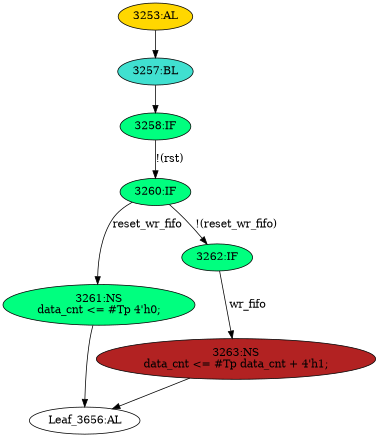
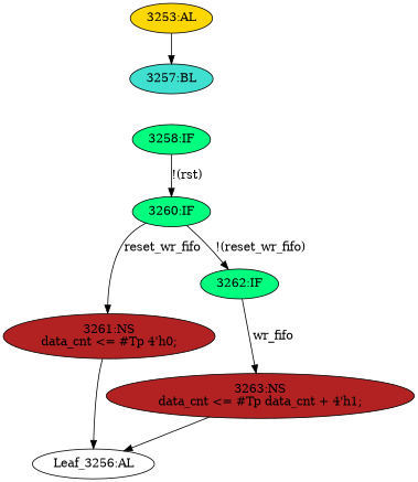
  strict digraph {
    node [fillcolor=springgreen statements="[]" style=filled typ=IfStatement]
    edge [cond="[]" lineno=None]
    n1 [ast="<pyverilog.vparser.ast.IfStatement object at 0x7f44f694fe50>" label="3258:IF"]
    n2 [ast="<pyverilog.vparser.ast.IfStatement object at 0x7f44f694fe90>" label="3260:IF"]
-   n3 [ast="<pyverilog.vparser.ast.NonblockingSubstitution object at 0x7f44f6b1f1d0>" label="3261:NS\ndata_cnt <= #Tp 4'h0;" statements="[<pyverilog.vparser.ast.NonblockingSubstitution object at 0x7f44f6b1f1d0>]" typ=NonblockingSubstitution]
+   n3 [ast="<pyverilog.vparser.ast.NonblockingSubstitution object at 0x7f44f6b1f1d0>" fillcolor=firebrick label="3261:NS\ndata_cnt <= #Tp 4'h0;" statements="[<pyverilog.vparser.ast.NonblockingSubstitution object at 0x7f44f6b1f1d0>]" typ=NonblockingSubstitution]
    n4 [ast="<pyverilog.vparser.ast.IfStatement object at 0x7f44f694fed0>" label="3262:IF"]
-   n5 [def_var="['data_cnt']" label="Leaf_3656:AL" fillcolor="" statements="" style="" typ=""]
+   n5 [def_var="['data_cnt']" label="Leaf_3256:AL" fillcolor="" statements="" style="" typ=""]
    n6 [ast="<pyverilog.vparser.ast.NonblockingSubstitution object at 0x7f44f694ff10>" fillcolor=firebrick label="3263:NS\ndata_cnt <= #Tp data_cnt + 4'h1;" statements="[<pyverilog.vparser.ast.NonblockingSubstitution object at 0x7f44f694ff10>]" typ=NonblockingSubstitution]
    n7 [ast="<pyverilog.vparser.ast.Always object at 0x7f44f6b1f590>" clk_sens=True fillcolor=gold label="3253:AL" sens="['clk', 'rst']" typ=Always use_var="['rst', 'data_cnt', 'reset_wr_fifo', 'wr_fifo']"]
    n8 [ast="<pyverilog.vparser.ast.Block object at 0x7f44f6b1f710>" fillcolor=turquoise label="3257:BL" typ=Block]
    n1 -> n2 [cond="['rst']" label="!(rst)" lineno=3258]
    n2 -> n3 [cond="['reset_wr_fifo']" label=reset_wr_fifo lineno=3260]
    n2 -> n4 [cond="['reset_wr_fifo']" label="!(reset_wr_fifo)" lineno=3260]
    n3 -> n5
    n4 -> n6 [cond="['wr_fifo']" label=wr_fifo lineno=3262]
    n6 -> n5
    n7 -> n8
-   n8 -> n1
  }
